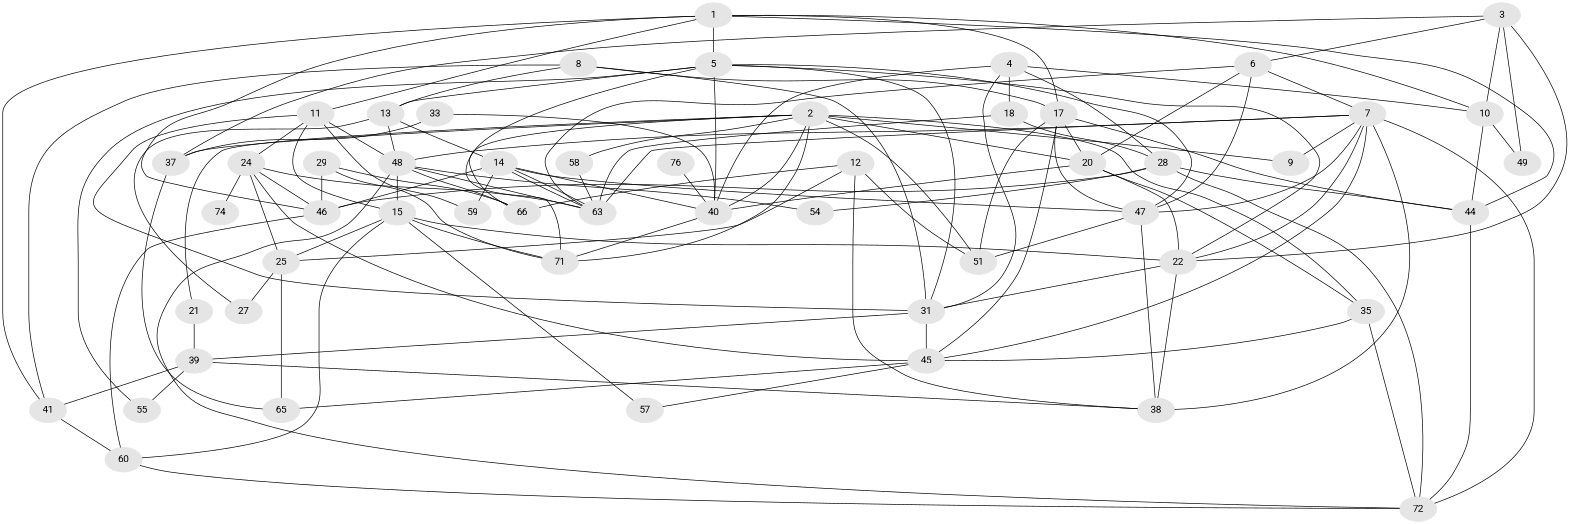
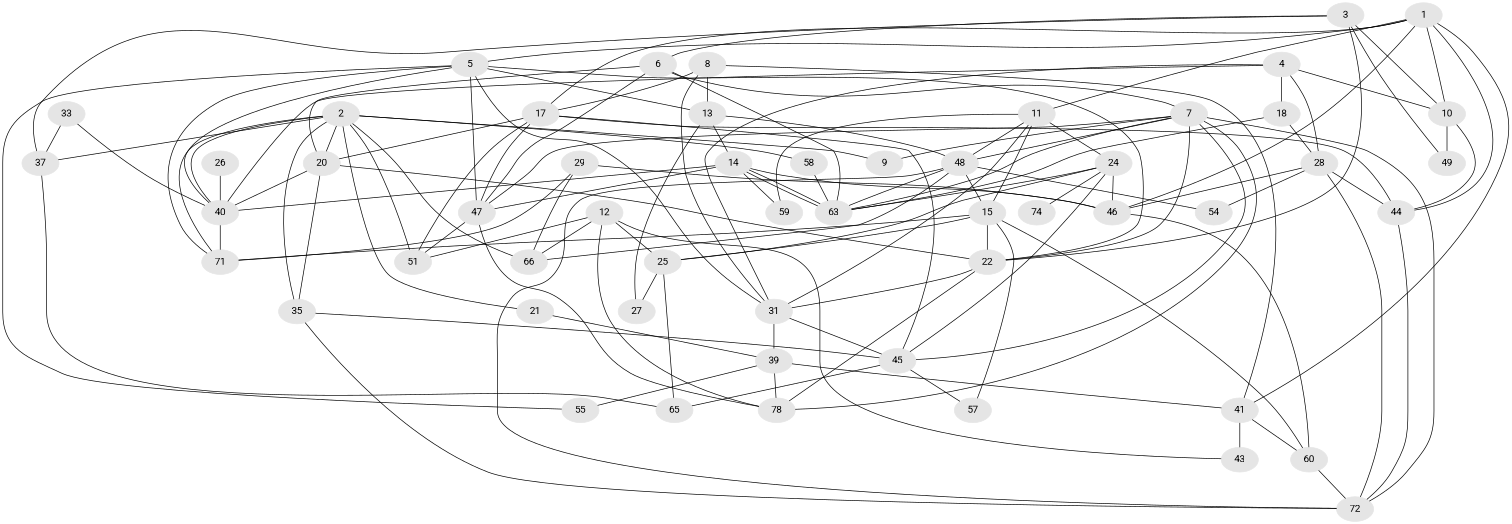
  graph {
    fontname=Roboto
    node [color=gray90 fontname=Roboto style=filled]
    edge [fontname=Roboto]
    1 [super="+23"]
    5 [super="+32"]
    10 [super="+50"]
    11 [super="+16"]
    17 [super="+65"]
    41 [super="+76"]
    44 [super="+82"]
    46 [super="+53"]
    40 [super="+52"]
    71
    22 [super="+34"]
    31 [super="+77"]
    13 [super="+56"]
    47
    55
    49
    15 [super="+75"]
    48 [super="+70"]
    24 [super="+38"]
    59
    20 [super="+42"]
    51
    45 [super="+81"]
+   43
    60 [super="+61"]
    72 [super="+73"]
    2 [super="+62"]
    9
    21
    35
    37
    58
    66 [super="+83"]
    39 [super="+84"]
    n35 [label=65]
    63 [super="+67"]
    3 [super="+80"]
    6 [super="+64"]
    7 [super="+30"]
-   78 [label=38]
+   78
    4 [super="+79"]
    18
    28 [super="+36"]
    54
    14 [super="+19"]
    27
    25
    57
    8
    74
    12 [super="+69"]
-   26 [label=76]
+   26
    29
    33
    1 -- 5
    1 -- 10
    1 -- 11
    1 -- 17
    1 -- 41
    1 -- 44
    1 -- 46
    5 -- 40
    5 -- 71
    5 -- 22
    5 -- 31
    5 -- 13
    5 -- 47
    5 -- 55
    10 -- 44
    10 -- 49
    11 -- 31
    11 -- 15
    11 -- 48
    11 -- 24
    11 -- 59
    17 -- 44
    17 -- 47
    17 -- 20
    17 -- 51 [weight=2]
    17 -- 45
+   41 -- 43 [weight=2]
    41 -- 60
    44 -- 72
    46 -- 60
    40 -- 71
    22 -- 31
    22 -- 78
    31 -- 45
    31 -- 39
    13 -- 48
    13 -- 14
    13 -- 27
    47 -- 51
    47 -- 78
    15 -- 71
    15 -- 22
    15 -- 60
    15 -- 25
    15 -- 57
    48 -- 15
    48 -- 72
    48 -- 66
    48 -- 63
    48 -- 54
    24 -- 46
    24 -- 45
    24 -- 63
    24 -- 25
    24 -- 74
    20 -- 40
    20 -- 22
    20 -- 35
    45 -- n35
    45 -- 57
    60 -- 72
    2 -- 40
    2 -- 71
    2 -- 20
    2 -- 51
    2 -- 9
    2 -- 21
    2 -- 35
    2 -- 37
    2 -- 58
    2 -- 66
    21 -- 39
    35 -- 45
    35 -- 72
    37 -- n35
    58 -- 63
    39 -- 41
    39 -- 55
    39 -- 78
    3 -- 10
    3 -- 22
    3 -- 49
    3 -- 37
    3 -- 6
    6 -- 47
    6 -- 20
    6 -- 63
    6 -- 7
    7 -- 22
    7 -- 47
    7 -- 48
    7 -- 45
    7 -- 72
    7 -- 9
    7 -- 63
    7 -- 78 [weight=2]
    4 -- 10
    4 -- 40
    4 -- 31
    4 -- 18
    4 -- 28
    18 -- 63
    18 -- 28
    28 -- 44 [weight=2]
    28 -- 46
    28 -- 72
    28 -- 54
    14 -- 46
    14 -- 40
    14 -- 47
    14 -- 59
    14 -- 63
    14 -- 63
    25 -- n35
    25 -- 27
    8 -- 17
    8 -- 41
    8 -- 31
    8 -- 13
    12 -- 51
+   12 -- 43
    12 -- 66
    12 -- 78
    12 -- 25
    26 -- 40
    29 -- 46
    29 -- 71
    29 -- 66
    33 -- 40
    33 -- 37
  }
